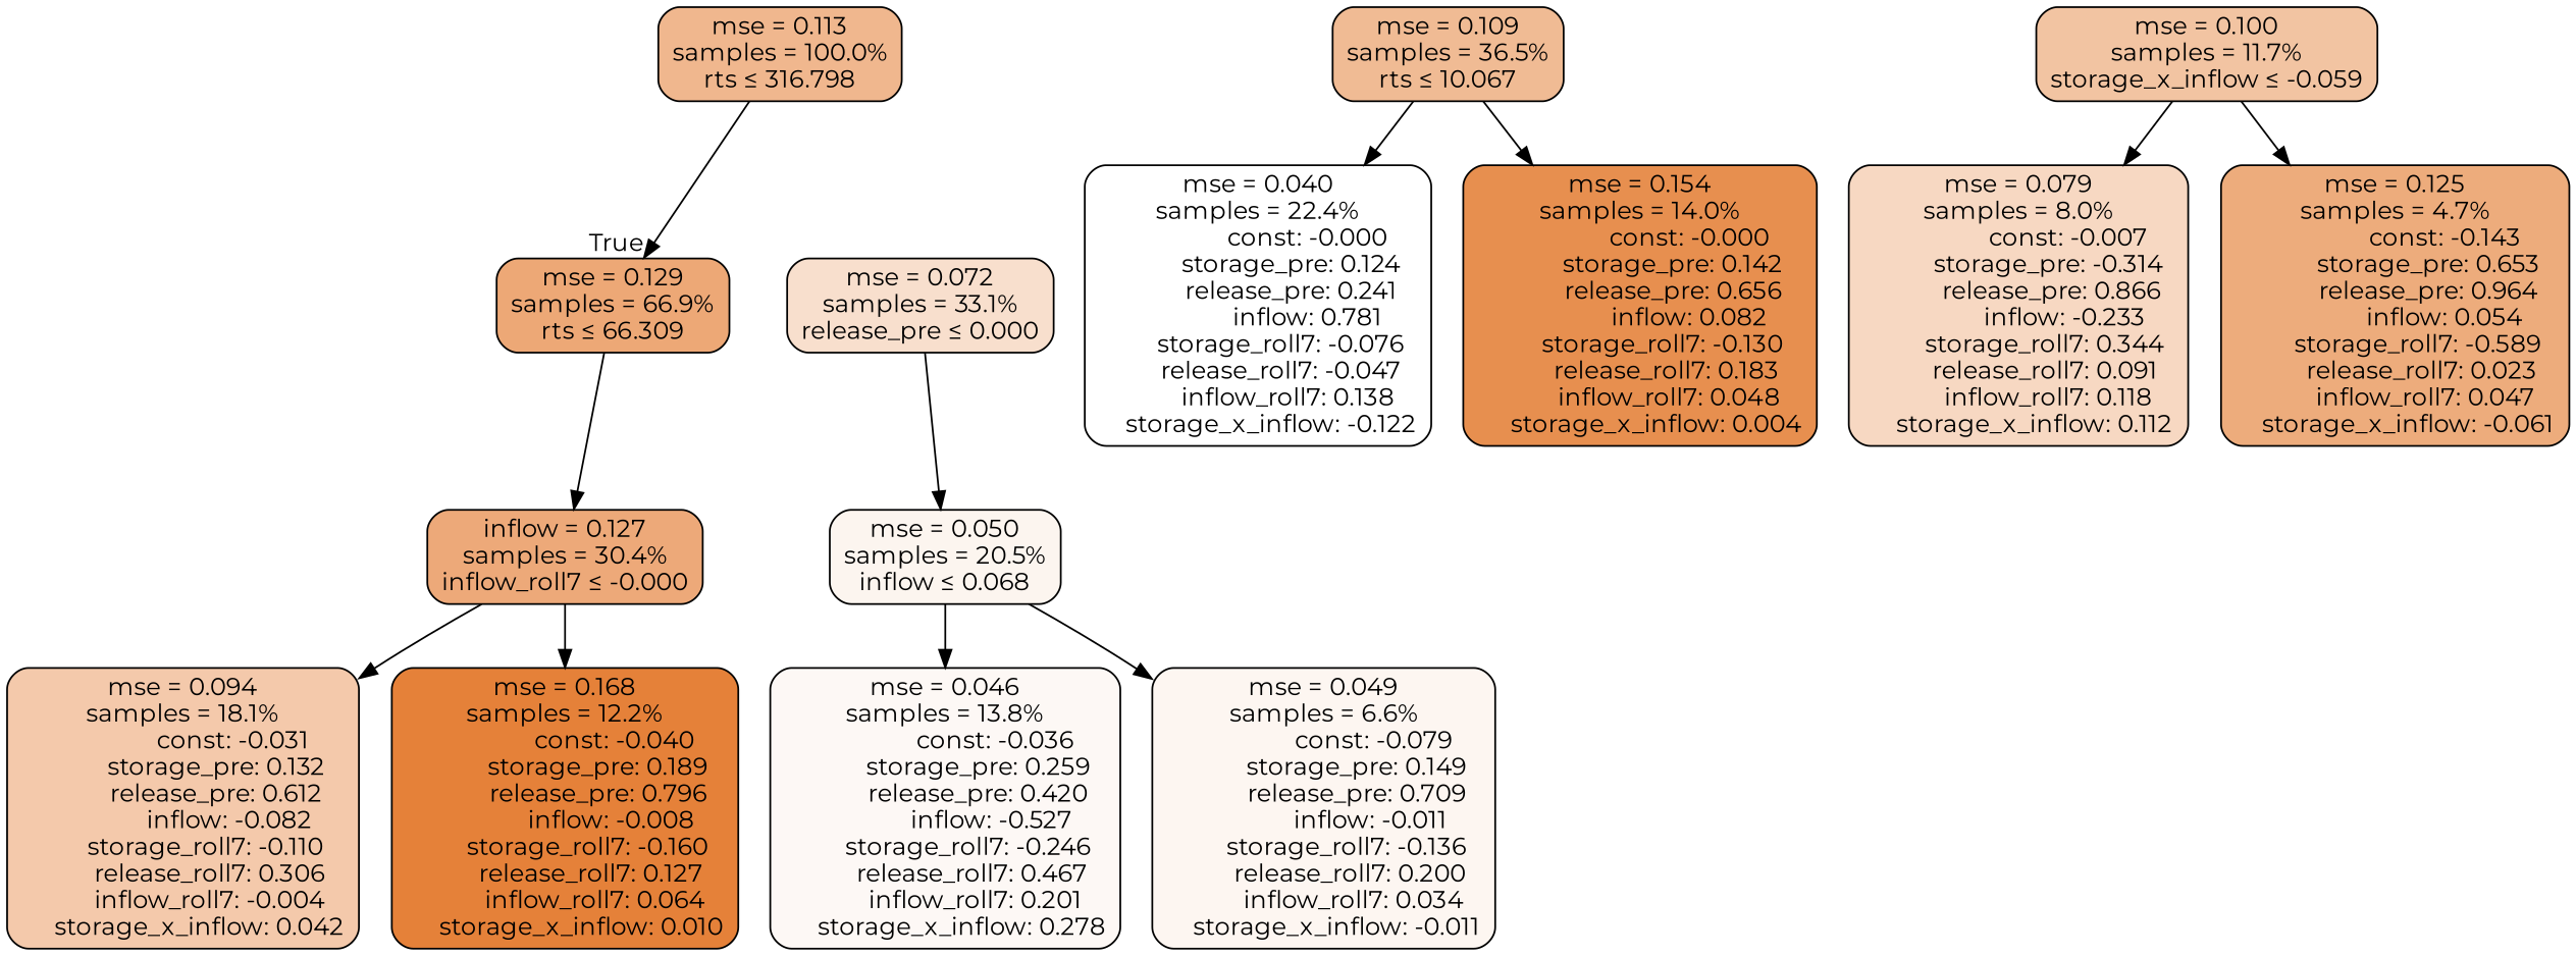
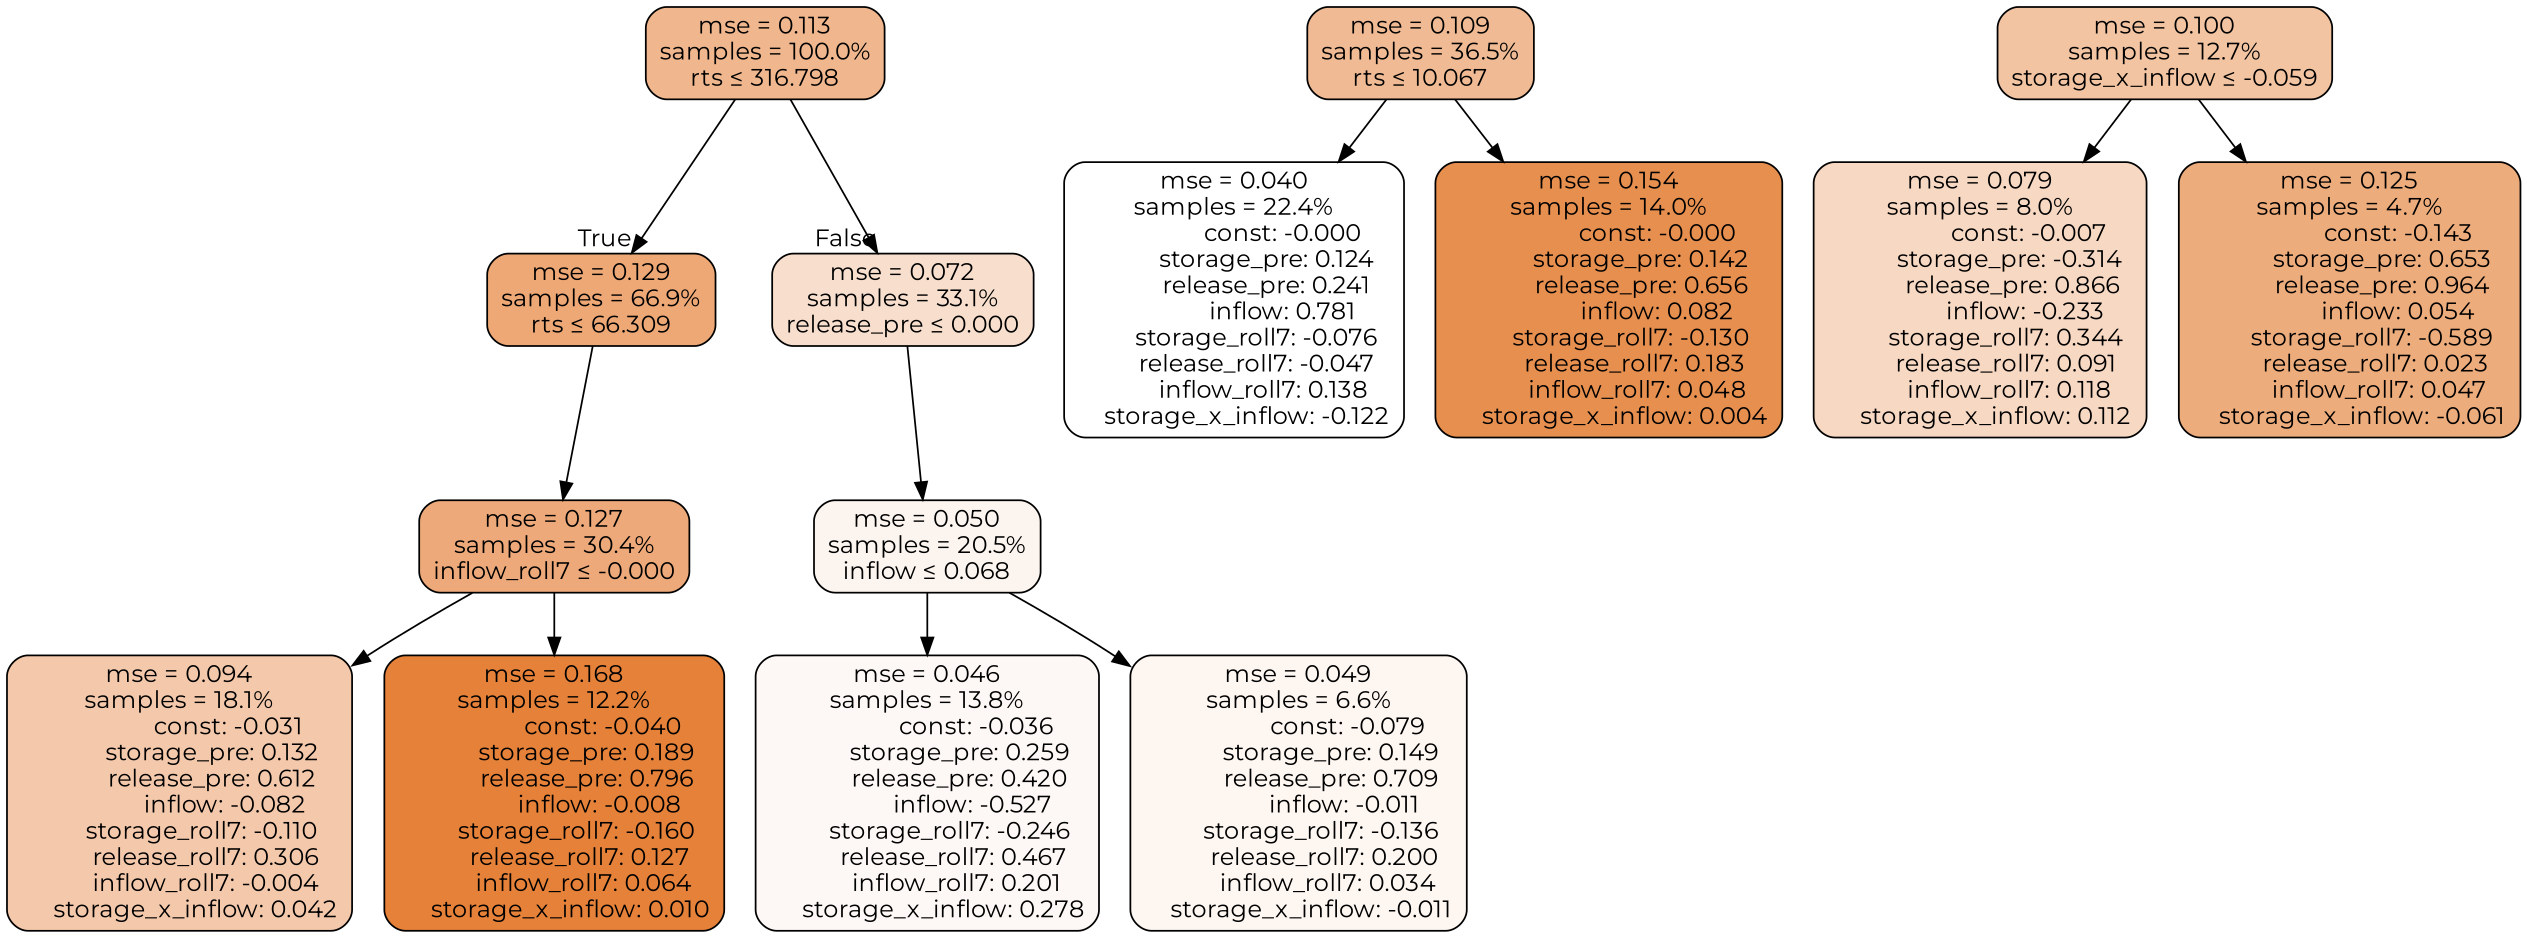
  digraph {
    fontname=Montserrat
    node [color=black fontname=Montserrat shape=rectangle style="filled, rounded"]
    edge [fontname=Montserrat]
    n1 [fillcolor="#f0b78e" label="mse = 0.113\nsamples = 100.0%\nrts &le; 316.798"]
    n2 [fillcolor="#eda876" label="mse = 0.129\nsamples = 66.9%\nrts &le; 66.309"]
    n3 [fillcolor="#f8dfcd" label="mse = 0.072\nsamples = 33.1%\nrelease_pre &le; 0.000"]
-   n4 [fillcolor="#eda979" label="inflow = 0.127\nsamples = 30.4%\ninflow_roll7 &le; -0.000"]
+   n4 [fillcolor="#eda979" label="mse = 0.127\nsamples = 30.4%\ninflow_roll7 &le; -0.000"]
    n5 [fillcolor="#fcf5ef" label="mse = 0.050\nsamples = 20.5%\ninflow &le; 0.068"]
    n6 [fillcolor="#f0bb94" label="mse = 0.109\nsamples = 36.5%\nrts &le; 10.067"]
    n7 [fillcolor="#ffffff" label="mse = 0.040\nsamples = 22.4%\n               const: -0.000\n          storage_pre: 0.124\n          release_pre: 0.241\n               inflow: 0.781\n       storage_roll7: -0.076\n       release_roll7: -0.047\n         inflow_roll7: 0.138\n    storage_x_inflow: -0.122"]
    n8 [fillcolor="#e78f4f" label="mse = 0.154\nsamples = 14.0%\n               const: -0.000\n          storage_pre: 0.142\n          release_pre: 0.656\n               inflow: 0.082\n       storage_roll7: -0.130\n        release_roll7: 0.183\n         inflow_roll7: 0.048\n     storage_x_inflow: 0.004"]
    n9 [fillcolor="#f4c9ab" label="mse = 0.094\nsamples = 18.1%\n               const: -0.031\n          storage_pre: 0.132\n          release_pre: 0.612\n              inflow: -0.082\n       storage_roll7: -0.110\n        release_roll7: 0.306\n        inflow_roll7: -0.004\n     storage_x_inflow: 0.042"]
    n10 [fillcolor="#e58139" label="mse = 0.168\nsamples = 12.2%\n               const: -0.040\n          storage_pre: 0.189\n          release_pre: 0.796\n              inflow: -0.008\n       storage_roll7: -0.160\n        release_roll7: 0.127\n         inflow_roll7: 0.064\n     storage_x_inflow: 0.010"]
    n11 [fillcolor="#fdf8f5" label="mse = 0.046\nsamples = 13.8%\n               const: -0.036\n          storage_pre: 0.259\n          release_pre: 0.420\n              inflow: -0.527\n       storage_roll7: -0.246\n        release_roll7: 0.467\n         inflow_roll7: 0.201\n     storage_x_inflow: 0.278"]
    n12 [fillcolor="#fdf6f1" label="mse = 0.049\nsamples = 6.6%\n               const: -0.079\n          storage_pre: 0.149\n          release_pre: 0.709\n              inflow: -0.011\n       storage_roll7: -0.136\n        release_roll7: 0.200\n         inflow_roll7: 0.034\n    storage_x_inflow: -0.011"]
-   n13 [fillcolor="#f2c4a2" label="mse = 0.100\nsamples = 11.7%\nstorage_x_inflow &le; -0.059"]
+   n13 [fillcolor="#f2c4a2" label="mse = 0.100\nsamples = 12.7%\nstorage_x_inflow &le; -0.059"]
    n14 [fillcolor="#f7d8c2" label="mse = 0.079\nsamples = 8.0%\n               const: -0.007\n         storage_pre: -0.314\n          release_pre: 0.866\n              inflow: -0.233\n        storage_roll7: 0.344\n        release_roll7: 0.091\n         inflow_roll7: 0.118\n     storage_x_inflow: 0.112"]
    n15 [fillcolor="#edac7c" label="mse = 0.125\nsamples = 4.7%\n               const: -0.143\n          storage_pre: 0.653\n          release_pre: 0.964\n               inflow: 0.054\n       storage_roll7: -0.589\n        release_roll7: 0.023\n         inflow_roll7: 0.047\n    storage_x_inflow: -0.061"]
    n1 -> n2 [headlabel=True labelangle=45 labeldistance=2.5]
+   n1 -> n3 [headlabel=False labelangle=-45 labeldistance=2.5]
    n2 -> n4
    n3 -> n5
    n4 -> n9
    n4 -> n10
    n5 -> n11
    n5 -> n12
    n6 -> n7
    n6 -> n8
    n13 -> n14
    n13 -> n15
  }
